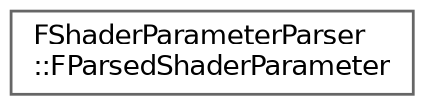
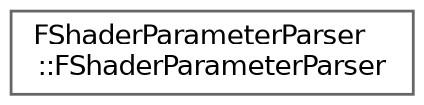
  digraph {
    rankdir=LR
-   n1 [color=grey40 fillcolor=white fontname=Helvetica fontsize=10 height=0.2 label="FShaderParameterParser\l::FParsedShaderParameter" shape=box style=filled width=0.4]
+   n1 [color=grey40 fillcolor=white fontname=Helvetica fontsize=10 height=0.2 label="FShaderParameterParser\l::FShaderParameterParser" shape=box style=filled width=0.4]
  }
